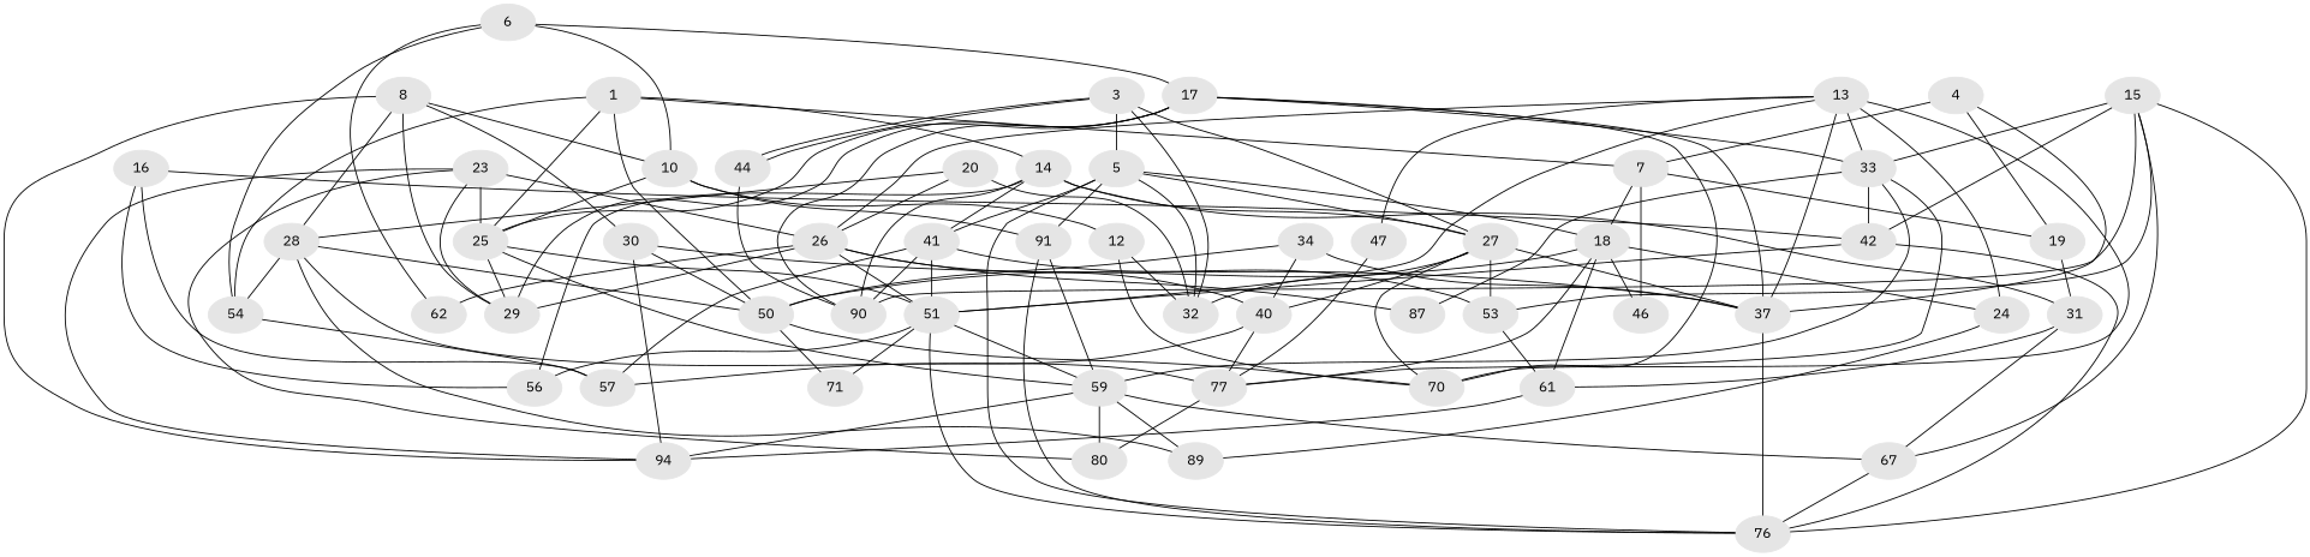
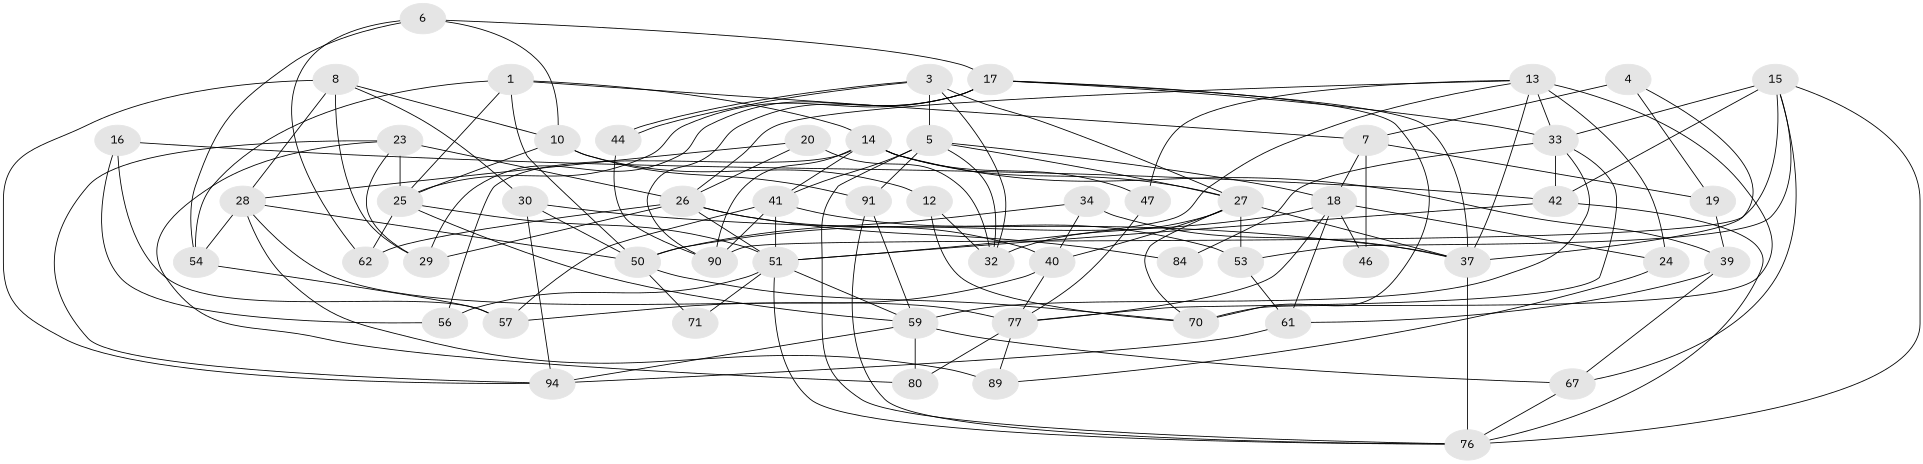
  graph {
    fontname="IBM Plex Sans"
    node [color=gray90 fontname="IBM Plex Sans" style=filled]
    edge [fontname="IBM Plex Sans"]
    1 [super="+22"]
    7 [super="+52"]
    14 [super="+21"]
    25 [super="+35"]
    50 [super="+98"]
    54 [super="+99"]
    19
    18 [super="+49"]
    46
    27 [super="+55"]
    41 [super="+100"]
    47
-   39 [label=31]
+   39
    56
    90 [super="+92"]
    29 [super="+38"]
    51 [super="+97"]
    59 [super="+74"]
    70 [super="+73"]
    71
    57 [super="+65"]
    32 [super="+69"]
    12
    3 [super="+82"]
    5 [super="+83"]
    44 [super="+75"]
    n27 [label=91 super="+63"]
    76 [super="+87"]
    37 [super="+93"]
    53 [super="+72"]
    40 [super="+78"]
    4
    24 [super="+45"]
    61 [super="+68"]
    77 [super="+95"]
    6 [super="+88"]
    10 [super="+43"]
    17 [super="+60"]
    62 [super="+66"]
    33 [super="+81"]
    8
    28 [super="+91"]
    30
    94 [super="+96"]
    89
    67
    80
    13 [super="+48"]
    26 [super="+31"]
-   84 [label=87]
+   84
    42 [super="+64"]
    15 [super="+36"]
    16
    20
    23 [super="+58"]
    34
    1 -- 7
    1 -- 14
    1 -- 25
    1 -- 50 [weight=2]
    1 -- 54
    7 -- 19
    7 -- 18
    7 -- 46
    14 -- 27
    14 -- 41
+   14 -- 47
    14 -- 39
    14 -- 56
    14 -- 90
-   25 -- 29
+   25 -- 62
    25 -- 51
    25 -- 59
    50 -- 70
    50 -- 71
    54 -- 57
    19 -- 39
    18 -- 50
    18 -- 46
    18 -- 24
    18 -- 61
    18 -- 77
    27 -- 70
    27 -- 32
    27 -- 37
    27 -- 53
    27 -- 40
    41 -- 90
    41 -- 51
    41 -- 57
    41 -- 53
    47 -- 77
    39 -- 61
    39 -- 67
    51 -- 56
    51 -- 59
    51 -- 71
    51 -- 76
    59 -- 94
-   59 -- 89
+   77 -- 89
    59 -- 67
    59 -- 80
    12 -- 70
    12 -- 32
    3 -- 27
    3 -- 32
    3 -- 5 [weight=2]
    3 -- 44
    3 -- 44
    5 -- 18
    5 -- 27
    5 -- 41
    5 -- 32
    5 -- n27
    5 -- 76
    44 -- 90
    n27 -- 59
    n27 -- 76
    37 -- 76
    53 -- 61
    40 -- 57
    40 -- 77
    4 -- 7 [weight=2]
    4 -- 19
    4 -- 37
    24 -- 89
    61 -- 94
    77 -- 80
    6 -- 54
    6 -- 10
    6 -- 17
    6 -- 62
    10 -- 25
    10 -- 12
    10 -- n27
    17 -- 25
    17 -- 90
    17 -- 29
    17 -- 70
    17 -- 37
    17 -- 33
    33 -- 59
    33 -- 77
    33 -- 84
    33 -- 42
    8 -- 29
    8 -- 10
    8 -- 28
    8 -- 30
    8 -- 94
    28 -- 50
    28 -- 54
    28 -- 77 [weight=2]
    28 -- 89
    30 -- 50
    30 -- 37
    30 -- 94
    67 -- 76
    13 -- 47
    13 -- 51
    13 -- 70 [weight=2]
    13 -- 37
    13 -- 24
    13 -- 33
    13 -- 26
    26 -- 29
    26 -- 51
    26 -- 40
    26 -- 62
    26 -- 84
    42 -- 51
    42 -- 76
    15 -- 90
    15 -- 76
    15 -- 53
    15 -- 33
    15 -- 67
    15 -- 42
    16 -- 56
    16 -- 57
    16 -- 42
    20 -- 32
    20 -- 28
    20 -- 26
    23 -- 25
    23 -- 29
    23 -- 94
    23 -- 80
    23 -- 26
    34 -- 50
    34 -- 37
    34 -- 40
  }
